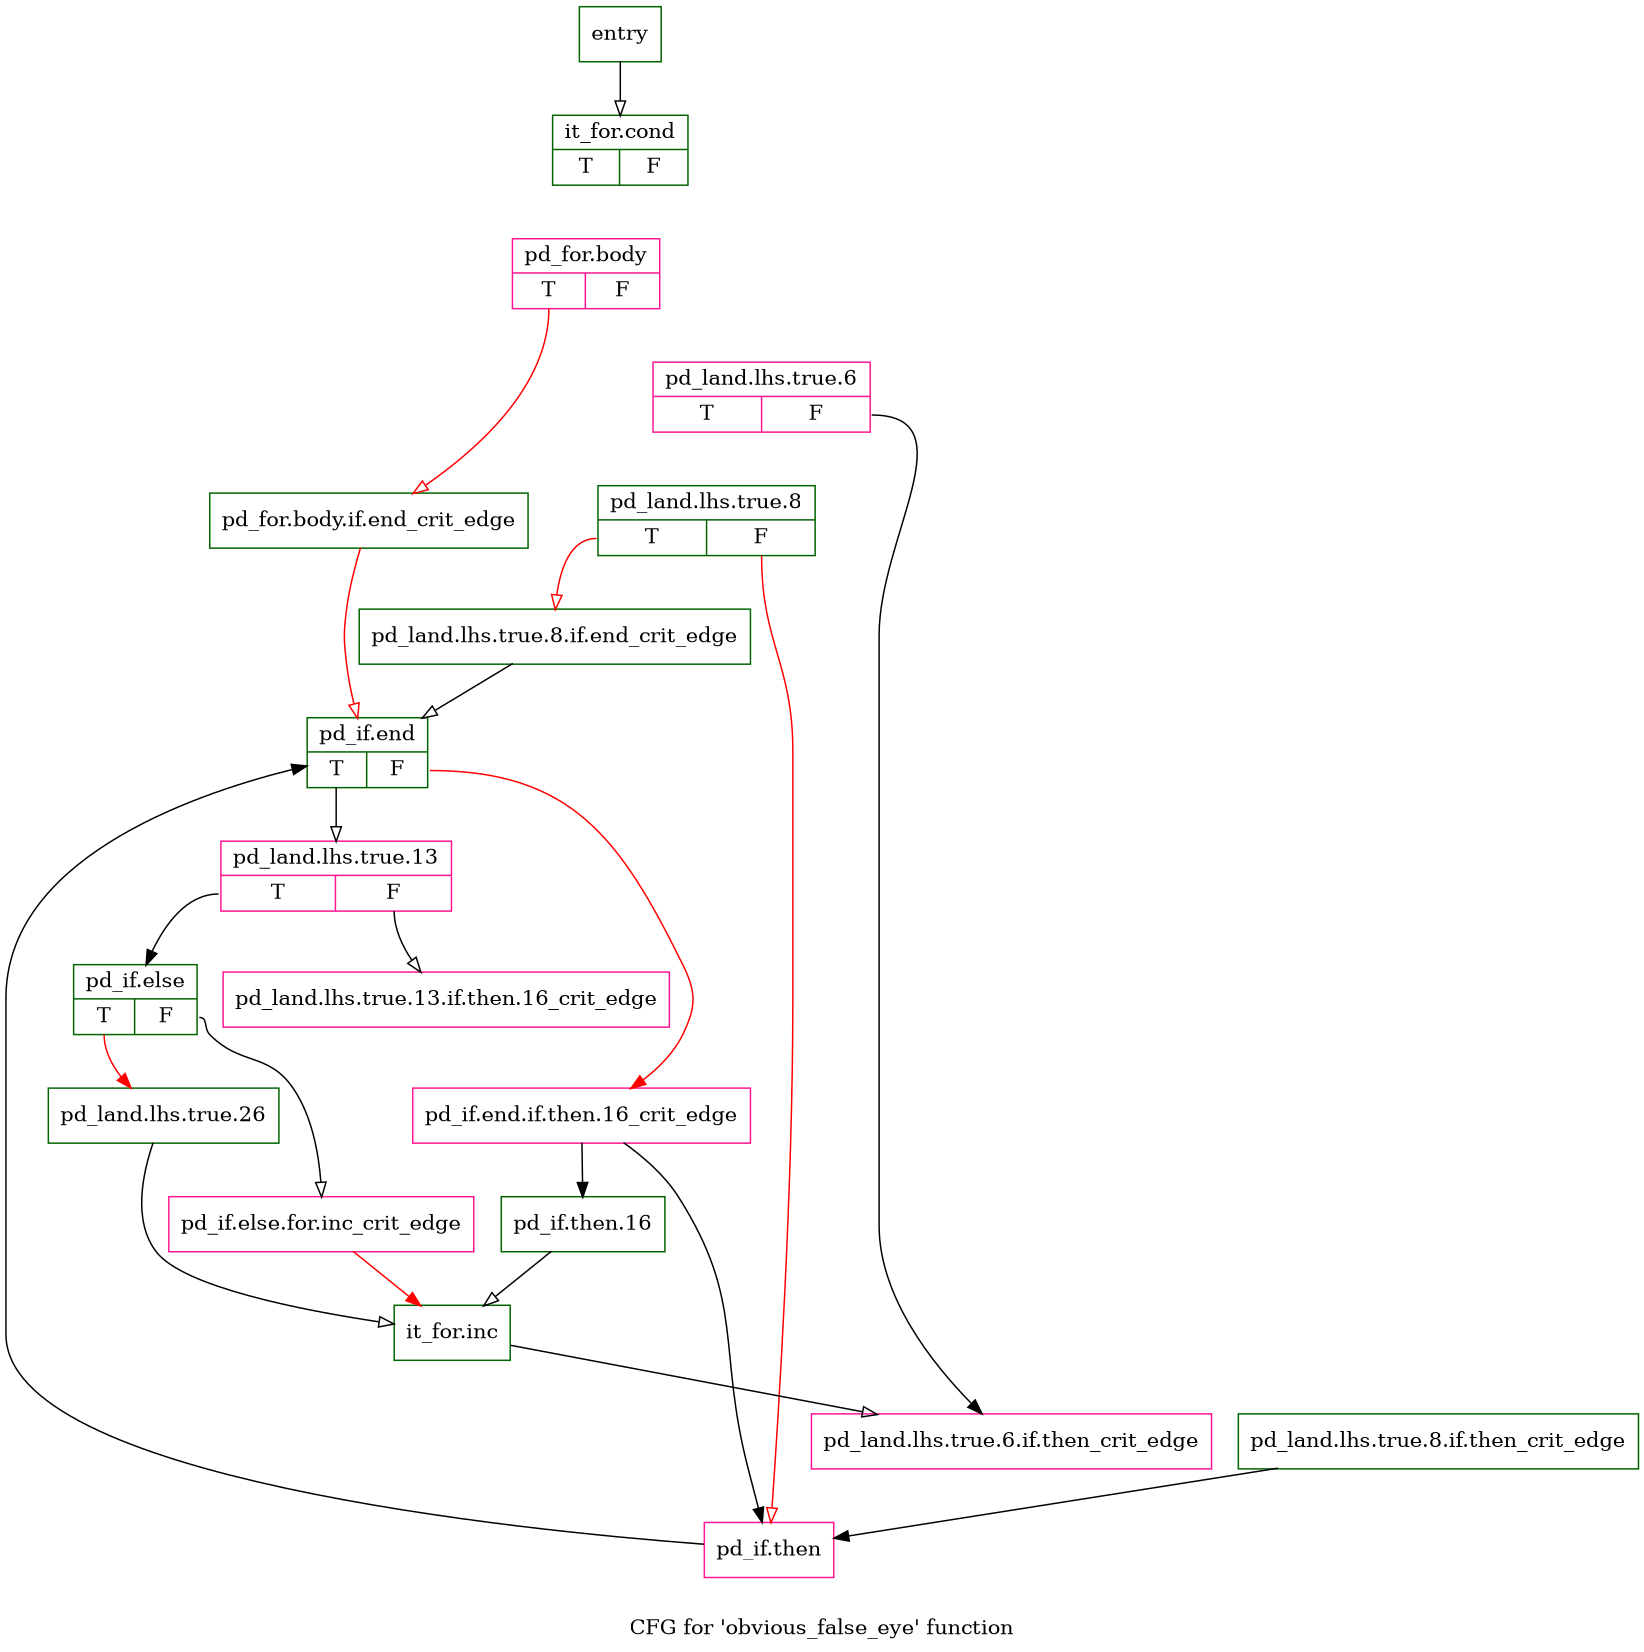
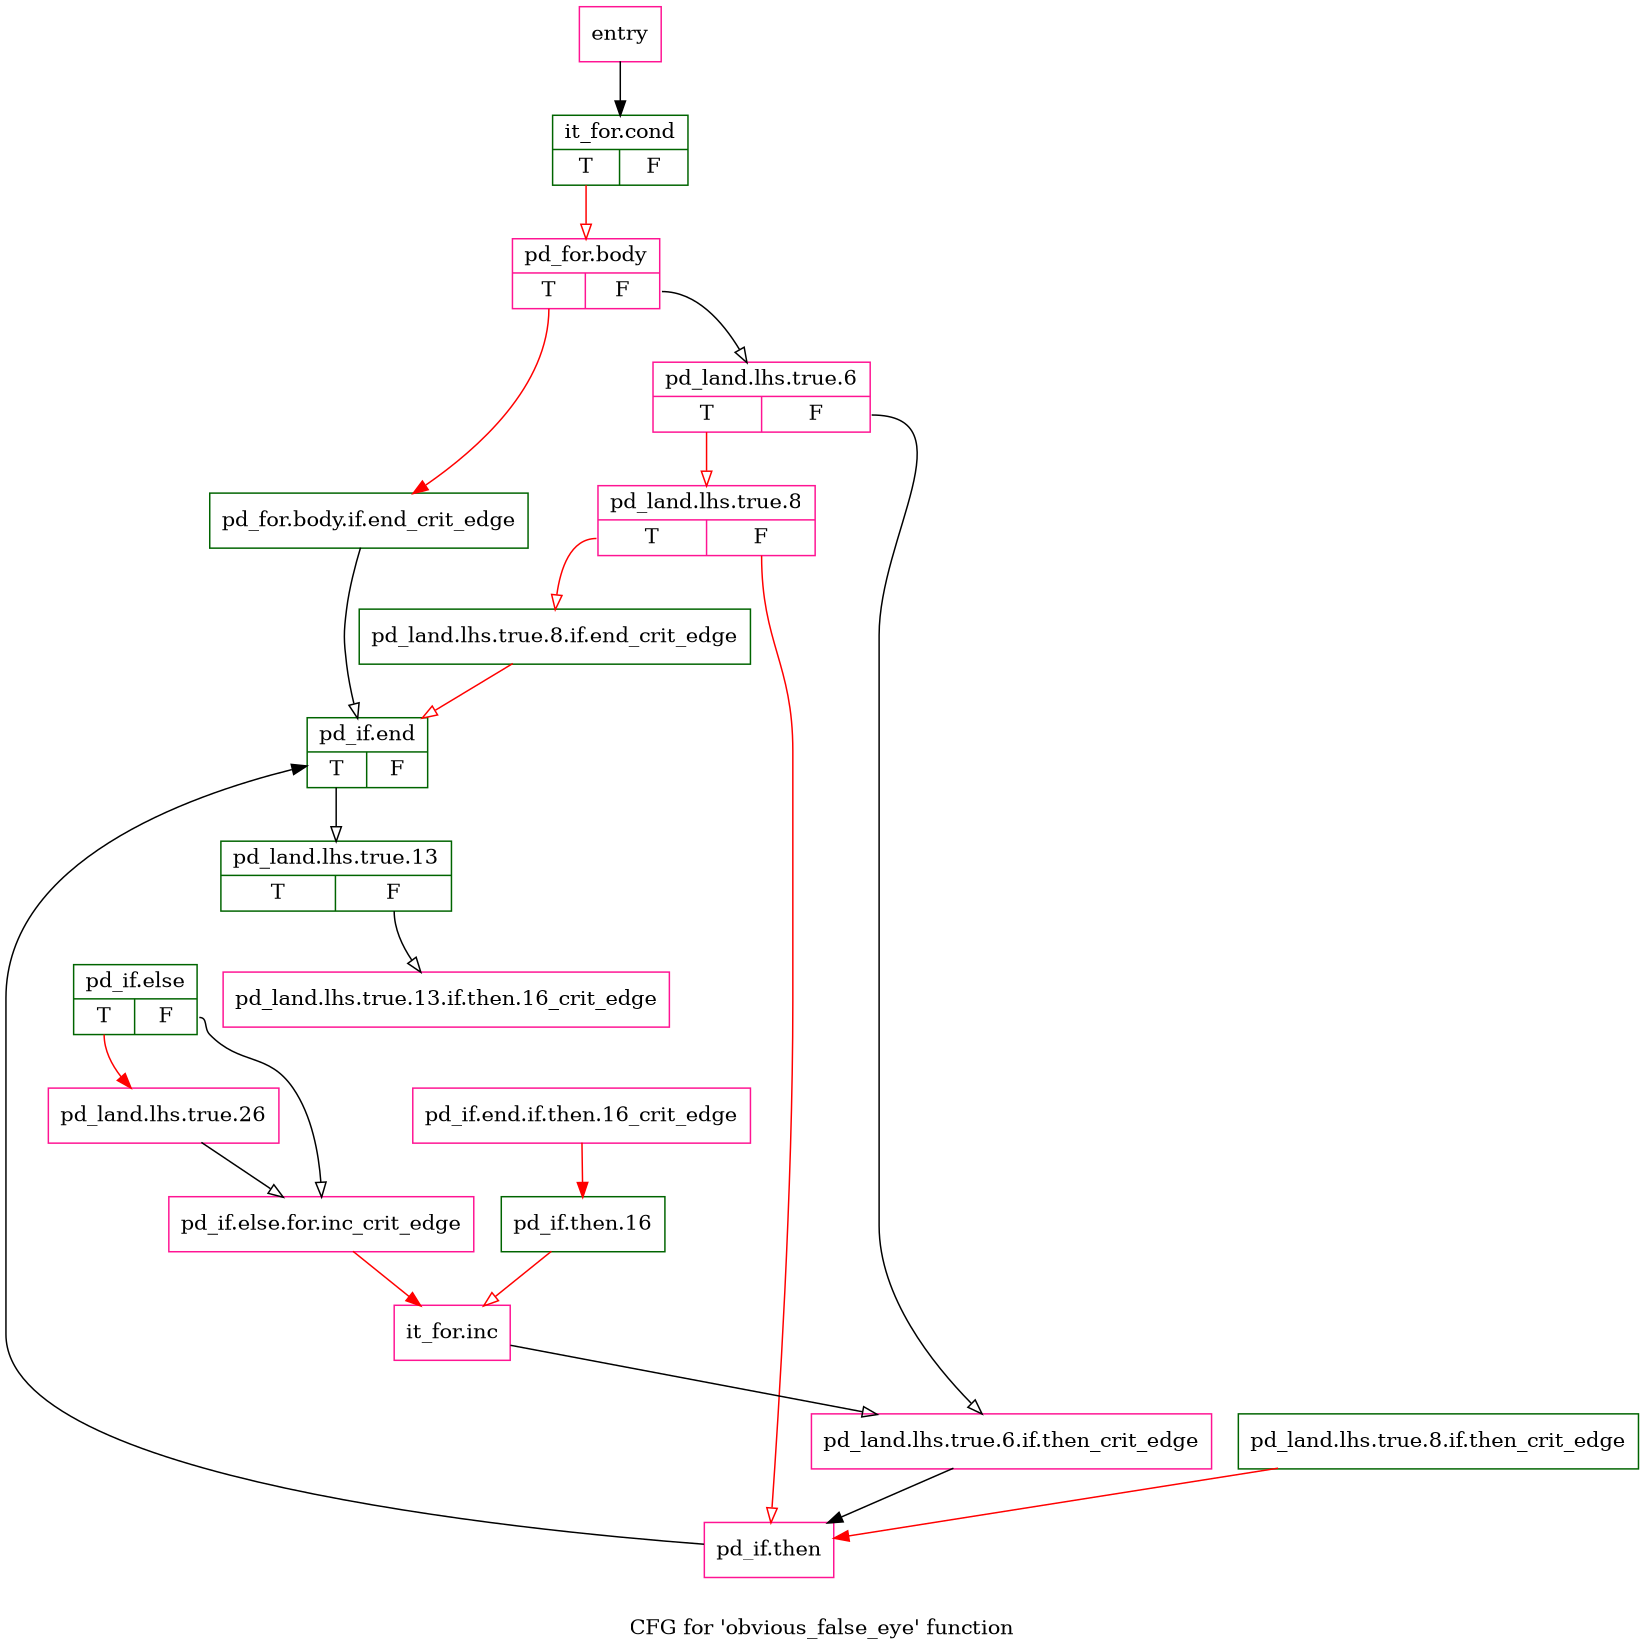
  digraph {
    label="CFG for 'obvious_false_eye' function"
    node [color=deeppink shape=record]
    edge [arrowhead=onormal color=black]
-   n1 [color=darkgreen label="{entry}"]
+   n1 [label="{entry}"]
    n2 [color=darkgreen label="{it_for.cond|{<s0>T|<s1>F}}"]
    n3 [label="{pd_for.body|{<s0>T|<s1>F}}"]
    n4 [color=darkgreen label="{pd_for.body.if.end_crit_edge}"]
    n5 [label="{pd_land.lhs.true.6|{<s0>T|<s1>F}}"]
    n6 [color=darkgreen label="{pd_if.end|{<s0>T|<s1>F}}"]
-   n7 [color=darkgreen label="{pd_land.lhs.true.8|{<s0>T|<s1>F}}"]
+   n7 [label="{pd_land.lhs.true.8|{<s0>T|<s1>F}}"]
    n8 [label="{pd_land.lhs.true.6.if.then_crit_edge}"]
-   n9 [label="{pd_land.lhs.true.13|{<s0>T|<s1>F}}"]
+   n9 [color=darkgreen label="{pd_land.lhs.true.13|{<s0>T|<s1>F}}"]
    n10 [label="{pd_if.end.if.then.16_crit_edge}"]
    n11 [color=darkgreen label="{pd_land.lhs.true.8.if.end_crit_edge}"]
    n12 [label="{pd_if.then}"]
    n13 [color=darkgreen label="{pd_if.else|{<s0>T|<s1>F}}"]
    n14 [label="{pd_land.lhs.true.13.if.then.16_crit_edge}"]
    n15 [color=darkgreen label="{pd_if.then.16}"]
    n16 [color=darkgreen label="{pd_land.lhs.true.8.if.then_crit_edge}"]
-   n17 [color=darkgreen label="{pd_land.lhs.true.26}"]
+   n17 [label="{pd_land.lhs.true.26}"]
    n18 [label="{pd_if.else.for.inc_crit_edge}"]
-   n19 [color=darkgreen label="{it_for.inc}"]
-   n1 -> n2
-   n3 -> n4 [color=red tailport=s0]
-   n4 -> n6 [color=red]
-   n5 -> n8 [arrowhead=normal tailport=s1]
+   n19 [label="{it_for.inc}"]
+   n1 -> n2 [arrowhead=normal]
+   n2 -> n3 [color=red tailport=s0]
+   n3 -> n4 [arrowhead=normal color=red tailport=s0]
+   n3 -> n5 [tailport=s1]
+   n4 -> n6
+   n5 -> n7 [color=red tailport=s0]
+   n5 -> n8 [tailport=s1]
    n6 -> n9 [tailport=s0]
-   n6 -> n10 [arrowhead=normal color=red tailport=s1]
    n7 -> n11 [color=red tailport=s0]
    n7 -> n12 [color=red tailport=s1]
-   n10 -> n12 [arrowhead=normal]
-   n9 -> n13 [arrowhead=normal tailport=s0]
+   n8 -> n12 [arrowhead=normal]
    n9 -> n14 [tailport=s1]
-   n10 -> n15 [arrowhead=normal]
-   n11 -> n6
+   n10 -> n15 [arrowhead=normal color=red]
+   n11 -> n6 [color=red]
    n12 -> n6 [arrowhead=normal]
    n13 -> n17 [arrowhead=normal color=red tailport=s0]
    n13 -> n18 [tailport=s1]
-   n15 -> n19
-   n16 -> n12 [arrowhead=normal]
-   n17 -> n19
+   n15 -> n19 [color=red]
+   n16 -> n12 [arrowhead=normal color=red]
+   n17 -> n18
    n18 -> n19 [arrowhead=normal color=red]
    n19 -> n8
  }
